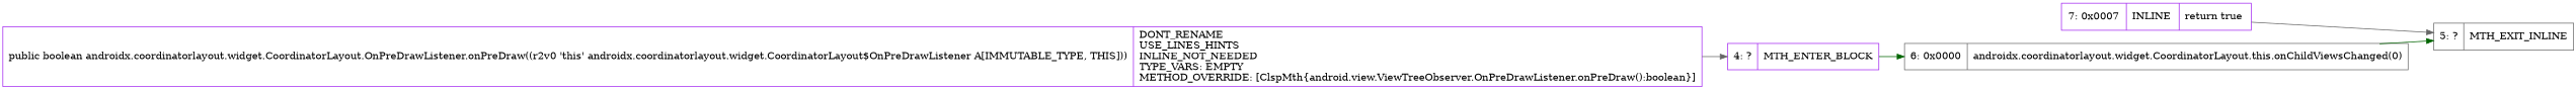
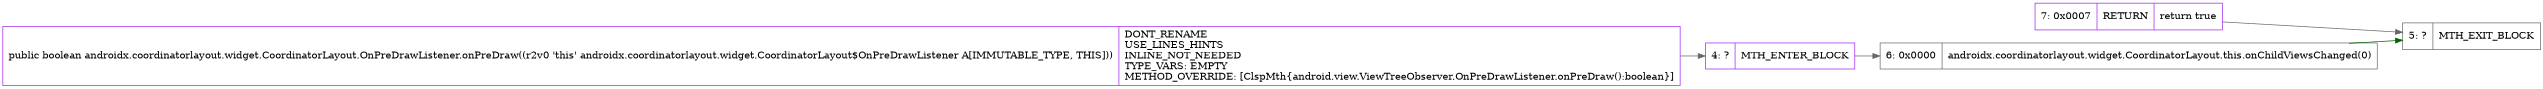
  digraph {
    rankdir=LR
    node [color=purple shape=record]
    edge [arrowhead=normal color=darkgreen]
    n1 [label="{4\:\ ?|MTH_ENTER_BLOCK\l}"]
    n2 [color=gray40 label="{6\:\ 0x0000|androidx.coordinatorlayout.widget.CoordinatorLayout.this.onChildViewsChanged(0)\l}"]
-   n3 [color=gray40 label="{5\:\ ?|MTH_EXIT_INLINE\l}"]
-   n4 [label="{7\:\ 0x0007|INLINE\l|return true\l}"]
+   n3 [color=gray40 label="{5\:\ ?|MTH_EXIT_BLOCK\l}"]
+   n4 [label="{7\:\ 0x0007|RETURN\l|return true\l}"]
    n5 [label="{public boolean androidx.coordinatorlayout.widget.CoordinatorLayout.OnPreDrawListener.onPreDraw((r2v0 'this' androidx.coordinatorlayout.widget.CoordinatorLayout$OnPreDrawListener A[IMMUTABLE_TYPE, THIS]))  | DONT_RENAME\lUSE_LINES_HINTS\lINLINE_NOT_NEEDED\lTYPE_VARS: EMPTY\lMETHOD_OVERRIDE: [ClspMth\{android.view.ViewTreeObserver.OnPreDrawListener.onPreDraw():boolean\}]\l}"]
-   n1 -> n2
+   n1 -> n2 [color=gray40]
    n2 -> n3
    n4 -> n3 [color=gray40]
    n5 -> n1 [color=gray40]
  }
